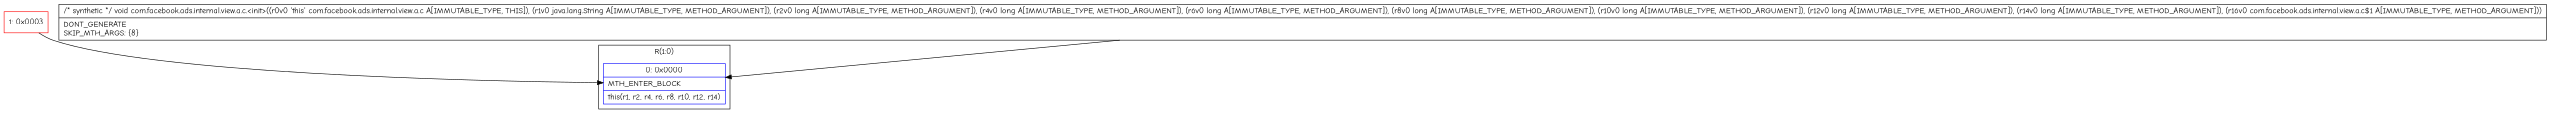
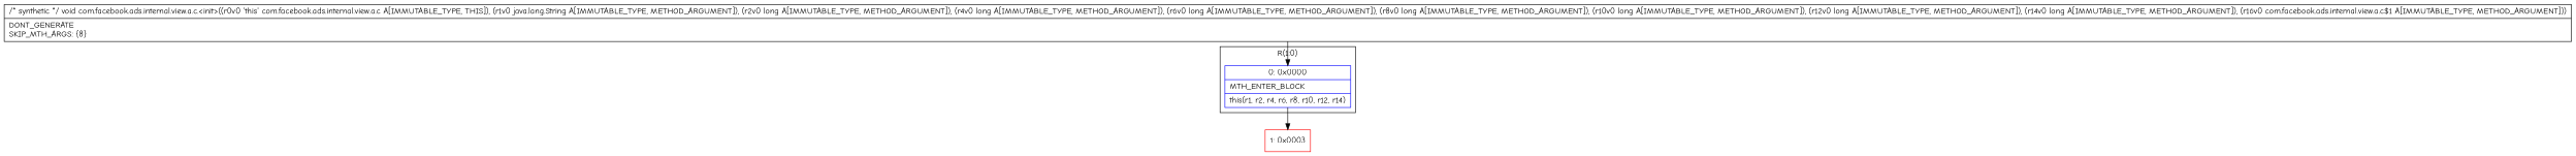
  digraph {
    fontname="Comic Neue"
    node [shape=record fontname="Comic Neue"]
    edge [fontname="Comic Neue"]
    n1 [color=blue label="{0\:\ 0x0000|MTH_ENTER_BLOCK\l|this(r1, r2, r4, r6, r8, r10, r12, r14)\l}"]
    n2 [color=red label="{1\:\ 0x0003}"]
    n3 [label="{\/* synthetic *\/ void com.facebook.ads.internal.view.a.c.\<init\>((r0v0 'this' com.facebook.ads.internal.view.a.c A[IMMUTABLE_TYPE, THIS]), (r1v0 java.lang.String A[IMMUTABLE_TYPE, METHOD_ARGUMENT]), (r2v0 long A[IMMUTABLE_TYPE, METHOD_ARGUMENT]), (r4v0 long A[IMMUTABLE_TYPE, METHOD_ARGUMENT]), (r6v0 long A[IMMUTABLE_TYPE, METHOD_ARGUMENT]), (r8v0 long A[IMMUTABLE_TYPE, METHOD_ARGUMENT]), (r10v0 long A[IMMUTABLE_TYPE, METHOD_ARGUMENT]), (r12v0 long A[IMMUTABLE_TYPE, METHOD_ARGUMENT]), (r14v0 long A[IMMUTABLE_TYPE, METHOD_ARGUMENT]), (r16v0 com.facebook.ads.internal.view.a.c$1 A[IMMUTABLE_TYPE, METHOD_ARGUMENT]))  | DONT_GENERATE\lSKIP_MTH_ARGS: \{8\}\l}"]
    subgraph cluster_1 {
      label="R(1:0)"
      n1
    }
-   n2 -> n1
+   n1 -> n2
    n3 -> n1
  }
